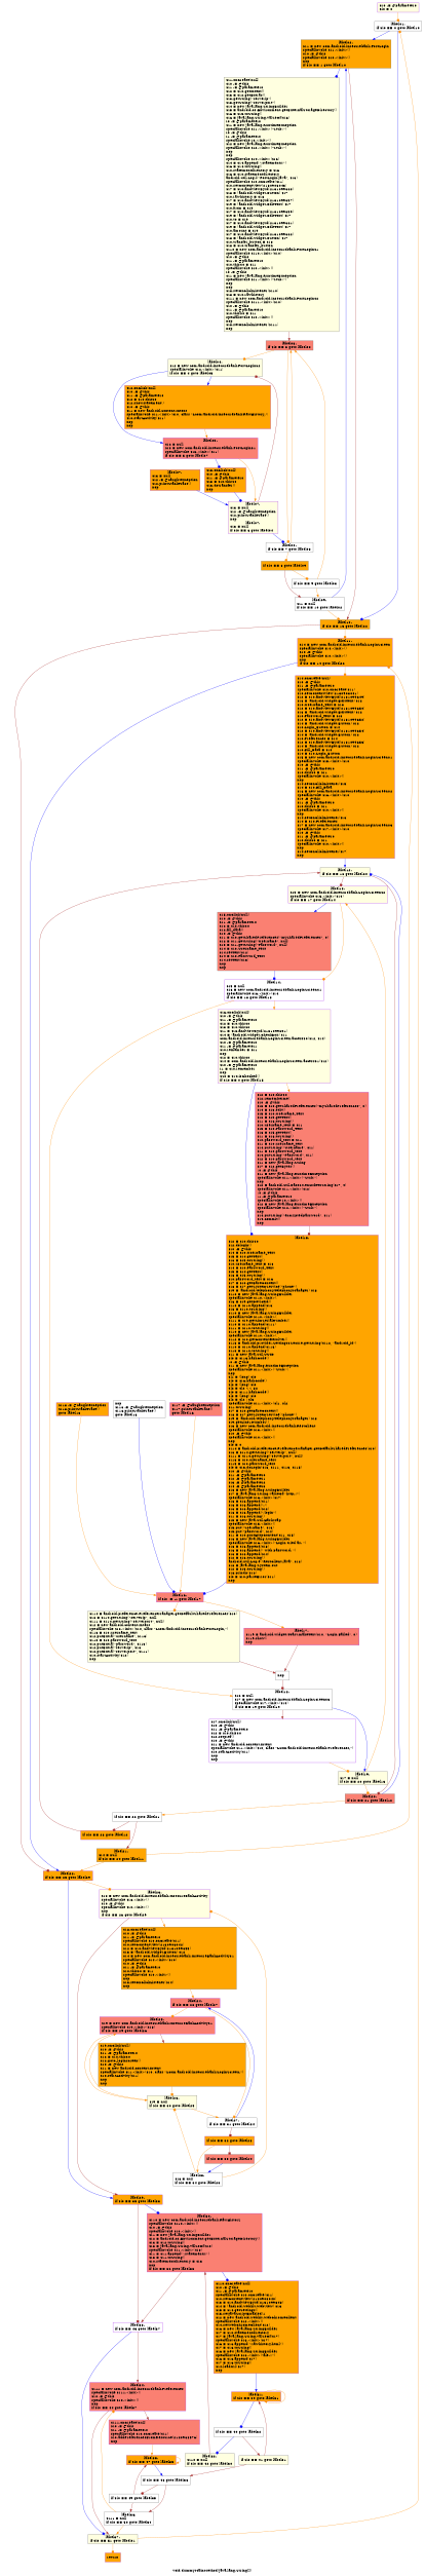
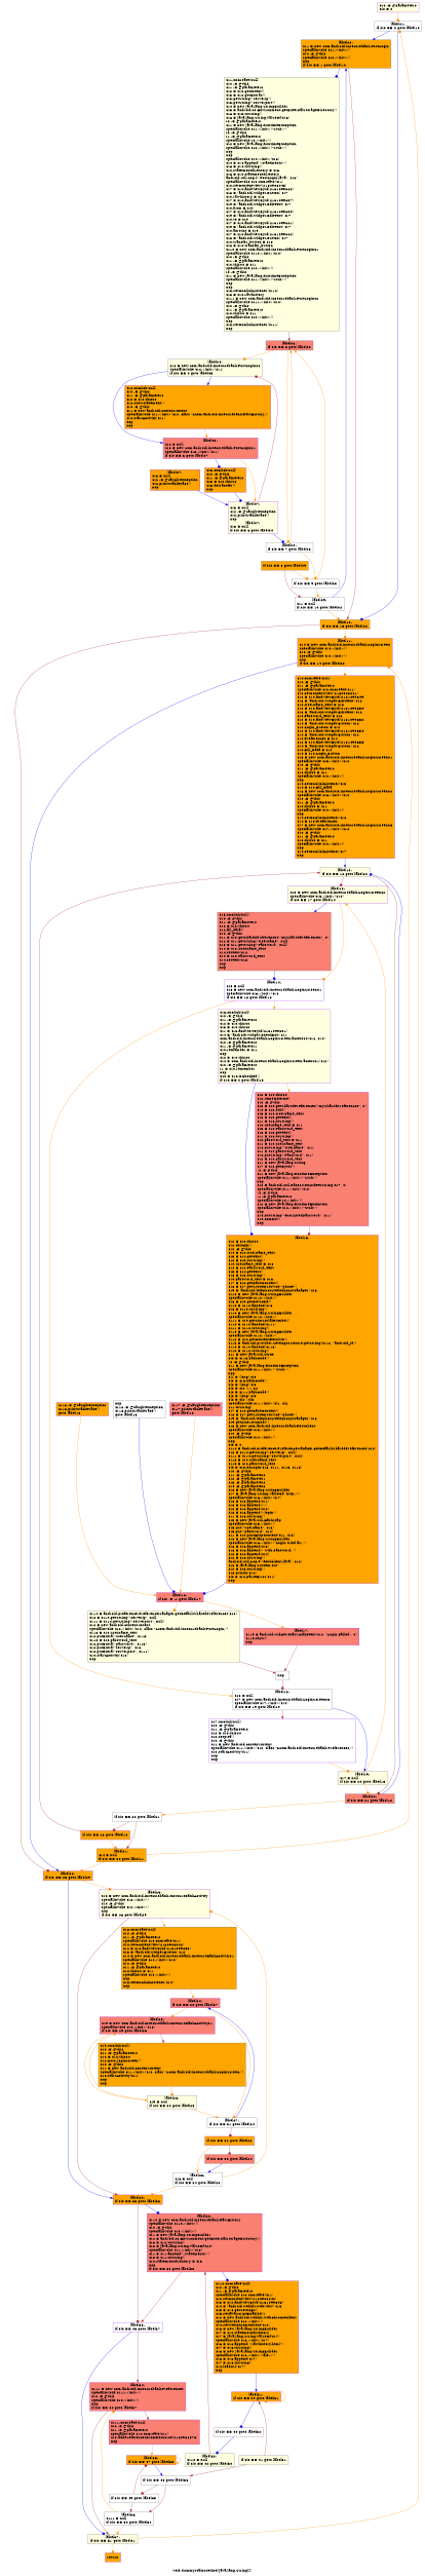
  digraph {
    label="void dummyMainMethod(java.lang.String[])"
    node [color=purple fillcolor=orange shape=box style=filled]
    edge [arrowhead=normal color=darkorange]
    n1 [fillcolor=lightyellow label="$r0 := @parameter0\l$i0 = 0\l"]
    n2 [color=gray40 fillcolor=white label="label01:\nif $i0 == 0 goto label10\l"]
    n3 [color=gray40 label="label02:\n$r1 = new com.android.insecurebank.PostLogin\lspecialinvoke $r1.<init>()\l$r0 := @this\lspecialinvoke $r0.<init>()\lnop\lif $i0 == 1 goto label10\l"]
    n4 [color=gray40 label="label10:\nif $i0 == 13 goto label22\l"]
    n5 [color=gray40 fillcolor=lightyellow label="$r1.onCreate(null)\l$r0 := @this\l$r1 := @parameter0\l$r2 = $r0.getIntent()\l$r3 = $r2.getExtras()\l$r3.getString(\"serverip\")\l$r3.getString(\"serverport\")\l$r4 = new java.lang.StringBuilder\l$r5 = android.os.Environment.getExternalStorageDirectory()\l$r6 = $r5.toString()\l$r6 = java.lang.String.valueOf($r6)\lr0 := @parameter0\l$r1 = new java.lang.RuntimeException\lspecialinvoke $r1.<init>(\"Stub!\")\lr0 := @this\lr1 := @parameter0\lspecialinvoke r0.<init>()\l$r2 = new java.lang.RuntimeException\lspecialinvoke $r2.<init>(\"Stub!\")\lnop\lnop\lspecialinvoke $r4.<init>($r6)\l$r4 = $r4.append(\"/statements/\")\l$r6 = $r4.toString()\l$r0.statementdirectory = $r6\l$r6 = $r0.statementdirectory\landroid.util.Log.i(\"PostLogin.java\", $r6)\lspecialinvoke $r0.onCreate($r1)\l$r0.setContentView(2130903043)\l$r7 = $r0.findViewById(2131099663)\l$r8 = (android.widget.Button) $r7\l$r0.rawhistory = $r8\l$r7 = $r0.findViewById(2131099657)\l$r9 = (android.widget.EditText) $r7\l$r0.from = $r9\l$r7 = $r0.findViewById(2131099659)\l$r9 = (android.widget.EditText) $r7\l$r0.to = $r9\l$r7 = $r0.findViewById(2131099661)\l$r9 = (android.widget.EditText) $r7\l$r0.amount = $r9\l$r7 = $r0.findViewById(2131099662)\l$r8 = (android.widget.Button) $r7\l$r0.transfer_button = $r8\l$r8 = $r0.transfer_button\l$r10 = new com.android.insecurebank.PostLogin$1\lspecialinvoke $r10.<init>($r0)\l$r0 := @this\l$r1 := @parameter0\l$r0.this$0 = $r1\lspecialinvoke $r0.<init>()\lr0 := @this\l$r1 = new java.lang.RuntimeException\lspecialinvoke $r1.<init>(\"Stub!\")\lnop\lnop\l$r8.setOnClickListener($r10)\l$r8 = $r0.rawhistory\l$r11 = new com.android.insecurebank.PostLogin$2\lspecialinvoke $r11.<init>($r0)\l$r0 := @this\l$r1 := @parameter0\l$r0.this$0 = $r1\lspecialinvoke $r0.<init>()\lnop\l$r8.setOnClickListener($r11)\lnop\l"]
    n6 [label="label11:\n$r4 = new com.android.insecurebank.LoginScreen\lspecialinvoke $r4.<init>()\l$r0 := @this\lspecialinvoke $r0.<init>()\lnop\lif $i0 == 14 goto label22\l"]
    n7 [label="label22:\nif $i0 == 25 goto label29\l"]
    n8 [color=gray40 fillcolor=salmon label="label03:\nif $i0 == 3 goto label08\l"]
    n9 [label="$r4.onCreate(null)\l$r0 := @this\l$r1 := @parameter0\lspecialinvoke $r0.onCreate($r1)\l$r0.setContentView(2130903041)\l$r2 = $r0.findViewById(2131099649)\l$r3 = (android.widget.EditText) $r2\l$r0.Username_Text = $r3\l$r2 = $r0.findViewById(2131099650)\l$r3 = (android.widget.EditText) $r2\l$r0.Password_Text = $r3\l$r2 = $r0.findViewById(2131099652)\l$r4 = (android.widget.Button) $r2\l$r0.Login_Button = $r4\l$r2 = $r0.findViewById(2131099654)\l$r4 = (android.widget.Button) $r2\l$r0.Preferences = $r4\l$r2 = $r0.findViewById(2131099653)\l$r4 = (android.widget.Button) $r2\l$r0.Fill_Data = $r4\l$r4 = $r0.Login_Button\l$r5 = new com.android.insecurebank.LoginScreen$1\lspecialinvoke $r5.<init>($r0)\l$r0 := @this\l$r1 := @parameter0\l$r0.this$0 = $r1\lspecialinvoke $r0.<init>()\lnop\l$r4.setOnClickListener($r5)\l$r4 = $r0.Fill_Data\l$r6 = new com.android.insecurebank.LoginScreen$2\lspecialinvoke $r6.<init>($r0)\l$r0 := @this\l$r1 := @parameter0\l$r0.this$0 = $r1\lspecialinvoke $r0.<init>()\lnop\l$r4.setOnClickListener($r6)\l$r4 = $r0.Preferences\l$r7 = new com.android.insecurebank.LoginScreen$3\lspecialinvoke $r7.<init>($r0)\l$r0 := @this\l$r1 := @parameter0\l$r0.this$0 = $r1\lspecialinvoke $r0.<init>()\lnop\l$r4.setOnClickListener($r7)\lnop\l"]
    n10 [fillcolor=lightyellow label="label23:\n$r8 = new com.android.insecurebank.InsecureBankActivity\lspecialinvoke $r8.<init>()\l$r0 := @this\lspecialinvoke $r0.<init>()\lnop\lif $i0 == 26 goto label29\l"]
    n11 [label="label29:\nif $i0 == 35 goto label33\l"]
    n12 [color=gray40 fillcolor=lightyellow label="label04:\n$r2 = new com.android.insecurebank.PostLogin$2\lspecialinvoke $r2.<init>($r1)\lif $i0 == 4 goto label05\l"]
    n13 [color=gray40 fillcolor=white label="label08:\nif $i0 == 7 goto label03\l"]
    n14 [label="$r2.onClick(null)\l$r0 := @this\l$r1 := @parameter0\l$r2 = $r0.this$0\l$r2.showstatement()\l$r0 := @this\l$r1 = new android.content.Intent\lspecialinvoke $r1.<init>($r0, class \"Lcom/android/insecurebank/RawHistory;\")\l$r0.startActivity($r1)\lnop\lnop\l"]
    n15 [fillcolor=salmon label="label05:\n$r2 = null\l$r3 = new com.android.insecurebank.PostLogin$1\lspecialinvoke $r3.<init>($r1)\lif $i0 == 5 goto label07\l"]
    n16 [color=gray40 label="if $i0 == 8 goto label09\l"]
    n17 [label="$r3.onClick(null)\l$r0 := @this\l$r1 := @parameter0\l$r3 = $r0.this$0\l$r3.dotransfer()\lnop\l"]
    n18 [fillcolor=lightyellow label="label07:\n$r3 = null\l$r2 := @caughtexception\l$r2.printStackTrace()\lnop\llabel07:\n$r3 = null\lif $i0 == 6 goto label04\l"]
    n19 [color=gray40 fillcolor=white label="if $i0 == 9 goto label03\l"]
    n20 [color=gray40 fillcolor=white label="label09:\n$r1 = null\lif $i0 == 10 goto label02\l"]
    n21 [label="label07:\n$r3 = null\l$r2 := @caughtexception\l$r2.printStackTrace()\lnop\l"]
    n22 [color=gray40 fillcolor=lightyellow label="label12:\nif $i0 == 16 goto label20\l"]
    n23 [color=gray40 label="$r8.onCreate(null)\l$r0 := @this\l$r1 := @parameter0\lspecialinvoke $r0.onCreate($r1)\l$r0.setContentView(2130903042)\l$r2 = $r0.findViewById(2131099655)\l$r3 = (android.widget.Button) $r2\l$r4 = new com.android.insecurebank.InsecureBankActivity$1\lspecialinvoke $r4.<init>($r0)\l$r0 := @this\l$r1 := @parameter0\l$r0.this$0 = $r1\lspecialinvoke $r0.<init>()\lnop\l$r3.setOnClickListener($r4)\lnop\l"]
    n24 [fillcolor=salmon label="label30:\n$r10 = new com.android.insecurebank.RawHistory\lspecialinvoke $r10.<init>()\l$r0 := @this\lspecialinvoke $r0.<init>()\l$r1 = new java.lang.StringBuilder\l$r2 = android.os.Environment.getExternalStorageDirectory()\l$r3 = $r2.toString()\l$r3 = java.lang.String.valueOf($r3)\lspecialinvoke $r1.<init>($r3)\l$r1 = $r1.append(\"/statements/\")\l$r3 = $r1.toString()\l$r0.statementdirectory = $r3\lnop\lif $i0 == 36 goto label33\l"]
    n25 [fillcolor=white label="label33:\nif $i0 == 43 goto label37\l"]
    n26 [fillcolor=lightyellow label="label13:\n$r5 = new com.android.insecurebank.LoginScreen$2\lspecialinvoke $r5.<init>($r4)\lif $i0 == 17 goto label14\l"]
    n27 [color=gray40 fillcolor=salmon label="label20:\nif $i0 == 21 goto label12\l"]
    n28 [color=gray40 fillcolor=salmon label="$r5.onClick(null)\l$r0 := @this\l$r1 := @parameter0\l$r2 = $r0.this$0\l$r2.fill_data()\l$r0 := @this\l$r1 = $r0.getSharedPreferences(\"mySharedPreferences\", 0)\l$r2 = $r1.getString(\"Username\", null)\l$r3 = $r1.getString(\"Password\", null)\l$r4 = $r0.Username_Text\l$r4.setText($r2)\l$r4 = $r0.Password_Text\l$r4.setText($r3)\lnop\lnop\l"]
    n29 [fillcolor=white label="label14:\n$r5 = null\l$r6 = new com.android.insecurebank.LoginScreen$1\lspecialinvoke $r6.<init>($r4)\lif $i0 == 18 goto label18\l"]
    n30 [color=gray40 fillcolor=white label="if $i0 == 22 goto label21\l"]
    n31 [fillcolor=lightyellow label="$r6.onClick(null)\l$r0 := @this\l$r1 := @parameter0\l$r2 = $r0.this$0\l$r3 = $r0.this$0\l$r1 = $r3.findViewById(2131099651)\l$r4 = (android.widget.CheckBox) $r1\lcom.android.insecurebank.LoginScreen.access$0($r2, $r4)\l$r0 := @parameter0\l$r1 := @parameter1\l$r0.remember = $r1\lnop\l$r2 = $r0.this$0\l$r4 = com.android.insecurebank.LoginScreen.access$1($r2)\l$r0 := @parameter0\lr1 = $r0.remember\lnop\l$z0 = $r4.isChecked()\lif $z0 == 0 goto label15\l"]
    n32 [color=gray40 fillcolor=white label="label18:\n$r6 = null\l$r7 = new com.android.insecurebank.LoginScreen$3\lspecialinvoke $r7.<init>($r4)\lif $i0 == 19 goto label19\l"]
    n33 [label="if $i0 == 23 goto label12\l"]
    n34 [color=gray40 label="label21:\n$r4 = null\lif $i0 == 24 goto label11\l"]
    n35 [fillcolor=salmon label="$r2 = $r0.this$0\l$r2.rememberme()\l$r0 := @this\l$r3 = $r0.getSharedPreferences(\"mySharedPreferences\", 0)\l$r4 = $r3.edit()\l$r5 = $r0.Username_Text\l$r6 = $r5.getText()\l$r1 = $r6.toString()\l$r0.username_text = $r1\l$r5 = $r0.Password_Text\l$r6 = $r5.getText()\l$r1 = $r6.toString()\l$r0.password_text = $r1\l$r1 = $r0.username_text\l$r4.putString(\"Username\", $r1)\l$r1 = $r0.password_text\l$r4.putString(\"Password\", $r1)\l$r2 = $r0.password_text\l$r1 = new java.lang.String\l$r7 = $r2.getBytes()\lr0 := @this\l$r1 = new java.lang.RuntimeException\lspecialinvoke $r1.<init>(\"Stub!\")\lnop\l$r2 = android.util.Base64.encodeToString($r7, 4)\lspecialinvoke $r1.<init>($r2)\lr0 := @this\lr1 := @parameter0\lspecialinvoke r0.<init>()\l$r2 = new java.lang.RuntimeException\lspecialinvoke $r2.<init>(\"Stub!\")\lnop\l$r4.putString(\"encryptedpassword\", $r1)\l$r4.commit()\lnop\l"]
    n36 [label="label15:\n$r2 = $r0.this$0\l$r2.dologin()\l$r0 := @this\l$r4 = $r0.Username_Text\l$r5 = $r4.getText()\l$r6 = $r5.toString()\l$r0.username_text = $r6\l$r4 = $r0.Password_Text\l$r5 = $r4.getText()\l$r6 = $r5.toString()\l$r0.password_text = $r6\l$r7 = $r0.getBaseContext()\l$r8 = $r7.getSystemService(\"phone\")\l$r9 = (android.telephony.TelephonyManager) $r8\l$r10 = new java.lang.StringBuilder\lspecialinvoke $r10.<init>()\l$r6 = $r9.getDeviceId()\l$r10 = $r10.append($r6)\l$r6 = $r10.toString()\l$r10 = new java.lang.StringBuilder\lspecialinvoke $r10.<init>()\l$r11 = $r9.getSimSerialNumber()\l$r10 = $r10.append($r11)\l$r11 = $r10.toString()\l$r10 = new java.lang.StringBuilder\lspecialinvoke $r10.<init>()\l$r12 = $r0.getContentResolver()\l$r13 = android.provider.Settings$Secure.getString($r12, \"android_id\")\l$r10 = $r10.append($r13)\l$r13 = $r10.toString()\l$r1 = new java.util.UUID\l$i0 = $r13.hashCode()\lr0 := @this\l$r1 = new java.lang.RuntimeException\lspecialinvoke $r1.<init>(\"Stub!\")\lnop\l$l1 = (long) $i0\l$i0 = $r6.hashCode()\l$l2 = (long) $i0\l$l2 = $l2 << 32\l$i0 = $r11.hashCode()\l$l3 = (long) $i0\l$l2 = $l2 | $l3\lspecialinvoke $r1.<init>($l1, $l2)\l$r1.toString()\l$r7 = $r0.getBaseContext()\l$r8 = $r7.getSystemService(\"phone\")\l$r9 = (android.telephony.TelephonyManager) $r8\l$r9.getLine1Number()\l$r3 = new com.android.insecurebank.RestClient\lspecialinvoke $r3.<init>()\l$r0 := @this\lspecialinvoke $r0.<init>()\lnop\l$i0 = 0\l$r14 = android.preference.PreferenceManager.getDefaultSharedPreferences($r0)\l$r6 = $r14.getString(\"serverip\", null)\l$r11 = $r14.getString(\"serverport\", null)\l$r13 = $r0.username_text\l$r15 = $r0.password_text\l$i0 = $r3.doLogin($r6, $r11, $r13, $r15)\l$r0 := @this\l$r1 := @parameter0\l$r2 := @parameter1\l$r3 := @parameter2\l$r4 := @parameter3\l$r6 = new java.lang.StringBuilder\l$r7 = java.lang.String.valueOf(\"http://\")\lspecialinvoke $r6.<init>($r7)\l$r6 = $r6.append($r1)\l$r6 = $r6.append(\":\")\l$r6 = $r6.append($r2)\l$r6 = $r6.append(\"/login\")\l$r1 = $r6.toString()\l$r5 = new java.util.HashMap\lspecialinvoke $r5.<init>()\l$r5.put(\"username\", $r3)\l$r5.put(\"password\", $r4)\l$r1 = $r0.postHttpContent($r1, $r5)\l$r6 = new java.lang.StringBuilder\lspecialinvoke $r6.<init>(\"Login tried as: \")\l$r6 = $r6.append($r3)\l$r6 = $r6.append(\" with password: \")\l$r6 = $r6.append($r4)\l$r2 = $r6.toString()\landroid.util.Log.e(\"RestClient.java\", $r2)\l$r8 = java.lang.System.out\l$r2 = $r5.toString()\l$r8.println($r2)\l$i0 = $r0.parseError($r1)\lnop\l"]
    n37 [fillcolor=white label="$r7.onClick(null)\l$r0 := @this\l$r1 := @parameter0\l$r2 = $r0.this$0\l$r2.setpref()\l$r0 := @this\l$r1 = new android.content.Intent\lspecialinvoke $r1.<init>($r0, class \"Lcom/android/insecurebank/Preferences;\")\l$r0.startActivity($r1)\lnop\lnop\l"]
    n38 [color=gray40 fillcolor=lightyellow label="label19:\n$r7 = null\lif $i0 == 20 goto label13\l"]
    n39 [fillcolor=salmon label="label16:\nif $i0 != -1 goto label17\l"]
    n40 [color=gray40 fillcolor=lightyellow label="$r14 = android.preference.PreferenceManager.getDefaultSharedPreferences($r0)\l$r6 = $r14.getString(\"serverip\", null)\l$r11 = $r14.getString(\"serverport\", null)\l$r2 = new android.content.Intent\lspecialinvoke $r2.<init>($r0, class \"Lcom/android/insecurebank/PostLogin;\")\l$r13 = $r0.username_text\l$r2.putExtra(\"username\", $r13)\l$r13 = $r0.password_text\l$r2.putExtra(\"password\", $r13)\l$r2.putExtra(\"serverip\", $r6)\l$r2.putExtra(\"serverport\", $r11)\l$r0.startActivity($r2)\lnop\l"]
    n41 [fillcolor=salmon label="label17:\n$r19 = android.widget.Toast.makeText($r0, \"Login Failed\", 0)\l$r19.show()\lnop\l"]
    n42 [color=gray40 fillcolor=white label="nop\l"]
    n43 [color=gray40 fillcolor=white label="nop\l$r16 := @caughtexception\l$r16.printStackTrace()\lgoto label16\l"]
    n44 [fillcolor=salmon label="$r17 := @caughtexception\l$r17.printStackTrace()\lgoto label16\l"]
    n45 [label="$r18 := @caughtexception\l$r18.printStackTrace()\lgoto label16\l"]
    n46 [fillcolor=salmon label="label24:\nif $i0 == 28 goto label27\l"]
    n47 [label="$r10.onCreate(null)\l$r0 := @this\l$r1 := @parameter0\lspecialinvoke $r0.onCreate($r1)\l$r0.setContentView(2130903040)\l$r3 = $r0.findViewById(2131099648)\l$r4 = (android.webkit.WebView) $r3\l$r5 = $r4.getSettings()\l$r5.setJavaScriptEnabled(1)\l$r2 = new android.webkit.WebChromeClient\lspecialinvoke $r2.<init>()\l$r4.setWebChromeClient($r2)\l$r6 = new java.lang.StringBuilder\l$r7 = $r0.statementdirectory\l$r7 = java.lang.String.valueOf($r7)\lspecialinvoke $r6.<init>($r7)\l$r6 = $r6.append(\"/rawhistory.html\")\l$r7 = $r6.toString()\l$r6 = new java.lang.StringBuilder\lspecialinvoke $r6.<init>(\"file://\")\l$r6 = $r6.append($r7)\l$r7 = $r6.toString()\l$r4.loadUrl($r7)\lnop\l"]
    n48 [fillcolor=salmon label="label34:\n$r11 = new com.android.insecurebank.Preferences\lspecialinvoke $r11.<init>()\l$r0 := @this\lspecialinvoke $r0.<init>()\lnop\lif $i0 == 44 goto label37\l"]
    n49 [color=gray40 fillcolor=lightyellow label="label37:\nif $i0 == 51 goto label01\l"]
    n50 [fillcolor=salmon label="label25:\n$r9 = new com.android.insecurebank.InsecureBankActivity$1\lspecialinvoke $r9.<init>($r8)\lif $i0 == 29 goto label26\l"]
    n51 [color=gray40 fillcolor=white label="label27:\nif $i0 == 31 goto label24\l"]
    n52 [color=gray40 label="$r9.onClick(null)\l$r0 := @this\l$r1 := @parameter0\l$r2 = $r0.this$0\l$r2.goto_loginscreen()\l$r0 := @this\l$r1 = new android.content.Intent\lspecialinvoke $r1.<init>($r0, class \"Lcom/android/insecurebank/LoginScreen;\")\l$r0.startActivity($r1)\lnop\lnop\l"]
    n53 [color=gray40 fillcolor=lightyellow label="label26:\n$r9 = null\lif $i0 == 30 goto label25\l"]
    n54 [label="if $i0 == 32 goto label28\l"]
    n55 [color=gray40 fillcolor=salmon label="if $i0 == 33 goto label24\l"]
    n56 [color=gray40 fillcolor=white label="label28:\n$r8 = null\lif $i0 == 34 goto label23\l"]
    n57 [label="label31:\nif $i0 == 39 goto label31\l"]
    n58 [fillcolor=salmon label="$r11.onCreate(null)\l$r0 := @this\l$r1 := @parameter0\lspecialinvoke $r0.onCreate($r1)\l$r0.addPreferencesFromResource(2130968576)\lnop\l"]
    n59 [label="return\l"]
    n60 [color=gray40 fillcolor=white label="if $i0 == 40 goto label32\l"]
    n61 [color=gray40 fillcolor=lightyellow label="if $i0 == 41 goto label31\l"]
    n62 [color=gray40 fillcolor=lightyellow label="label32:\n$r10 = null\lif $i0 == 42 goto label30\l"]
    n63 [color=gray40 fillcolor=white label="if $i0 == 48 goto label36\l"]
    n64 [label="label35:\nif $i0 == 47 goto label35\l"]
    n65 [color=gray40 fillcolor=white label="if $i0 == 49 goto label35\l"]
    n66 [color=gray40 fillcolor=white label="label36:\n$r11 = null\lif $i0 == 50 goto label34\l"]
    n1 -> n2 [arrowhead=box]
    n2 -> n3 [color=blue]
    n2 -> n4 [arrowhead=box color=blue]
    n3 -> n4 [color=brown]
    n3 -> n5 [arrowhead=box color=blue]
    n4 -> n6 [arrowhead=box]
    n4 -> n7 [arrowhead=box color=brown]
    n5 -> n8 [color=brown]
    n6 -> n7 [color=blue]
    n6 -> n9 [arrowhead=box]
    n7 -> n10 [arrowhead=box]
    n7 -> n11 [color=blue]
    n8 -> n12 [arrowhead=box]
    n8 -> n13 [arrowhead=box]
    n9 -> n22 [color=blue]
    n10 -> n11 [color=brown]
    n10 -> n23
    n11 -> n24 [arrowhead=box color=blue]
    n11 -> n25 [arrowhead=box color=brown]
    n12 -> n14 [color=blue]
    n12 -> n15 [color=blue]
    n13 -> n8
-   n13 -> n16 [arrowhead=box]
+   n13 -> n19 [arrowhead=box]
    n14 -> n15
    n15 -> n17 [arrowhead=box color=blue]
    n15 -> n18
    n16 -> n19 [arrowhead=box]
    n16 -> n20 [color=brown]
    n17 -> n18 [arrowhead=box color=blue]
    n18 -> n12 [arrowhead=box color=brown]
    n18 -> n13 [arrowhead=box color=blue]
    n19 -> n8
    n19 -> n20
    n20 -> n3 [color=blue]
    n20 -> n4 [arrowhead=box]
    n21 -> n18 [color=blue]
    n22 -> n26 [arrowhead=box color=brown]
    n22 -> n27 [arrowhead=box color=brown]
    n23 -> n46
    n24 -> n25 [color=brown]
    n24 -> n47 [arrowhead=box color=blue]
    n25 -> n48 [color=brown]
    n25 -> n49 [arrowhead=box color=blue]
    n26 -> n28 [color=blue]
    n26 -> n29 [arrowhead=box]
    n27 -> n22 [arrowhead=box color=blue]
    n27 -> n30
    n28 -> n29 [arrowhead=box color=blue]
    n29 -> n31
    n29 -> n32
    n30 -> n33 [arrowhead=box color=brown]
    n30 -> n34 [color=brown]
    n31 -> n35
    n31 -> n36 [arrowhead=box color=blue]
    n32 -> n37 [color=brown]
    n32 -> n38 [color=blue]
    n33 -> n22 [color=brown]
+   n33 -> n34 [arrowhead=box]
    n34 -> n6 [arrowhead=box]
    n34 -> n7
    n35 -> n36 [arrowhead=box color=brown]
    n36 -> n39 [arrowhead=box color=blue]
    n37 -> n38 [arrowhead=box]
    n38 -> n26
    n38 -> n27 [arrowhead=box]
    n39 -> n40 [arrowhead=box]
    n39 -> n41
    n40 -> n42 [color=brown]
    n41 -> n42 [color=brown]
    n42 -> n32 [arrowhead=box color=brown]
    n43 -> n39 [arrowhead=box color=blue]
    n44 -> n39
    n45 -> n39
    n46 -> n50 [arrowhead=box]
    n46 -> n51 [arrowhead=box]
    n47 -> n57 [color=blue]
    n48 -> n49 [color=brown]
    n48 -> n58 [color=brown]
    n49 -> n2 [arrowhead=box]
    n49 -> n59 [arrowhead=box]
    n50 -> n52 [color=brown]
    n50 -> n53
    n51 -> n46 [color=blue]
    n51 -> n54 [arrowhead=box color=brown]
    n52 -> n53 [arrowhead=box]
    n53 -> n50
    n53 -> n51
    n54 -> n55 [arrowhead=box color=brown]
    n54 -> n56
    n55 -> n56 [color=blue]
    n56 -> n10 [arrowhead=box]
-   n56 -> n53 [arrowhead=box]
+   n56 -> n11 [arrowhead=box]
    n57 -> n57
    n57 -> n60 [arrowhead=box color=blue]
    n58 -> n64
-   n60 -> n61 [color=brown]
    n60 -> n62 [arrowhead=box color=blue]
    n61 -> n57 [color=brown]
    n61 -> n63 [color=brown]
    n62 -> n24 [color=brown]
    n63 -> n65 [arrowhead=box color=brown]
    n63 -> n66 [color=brown]
    n64 -> n63 [color=blue]
    n64 -> n64
-   n65 -> n64 [color=brown]
+   n65 -> n64 [arrowhead=box color=brown]
    n65 -> n66 [color=brown]
    n66 -> n48 [arrowhead=box]
    n66 -> n49
  }
